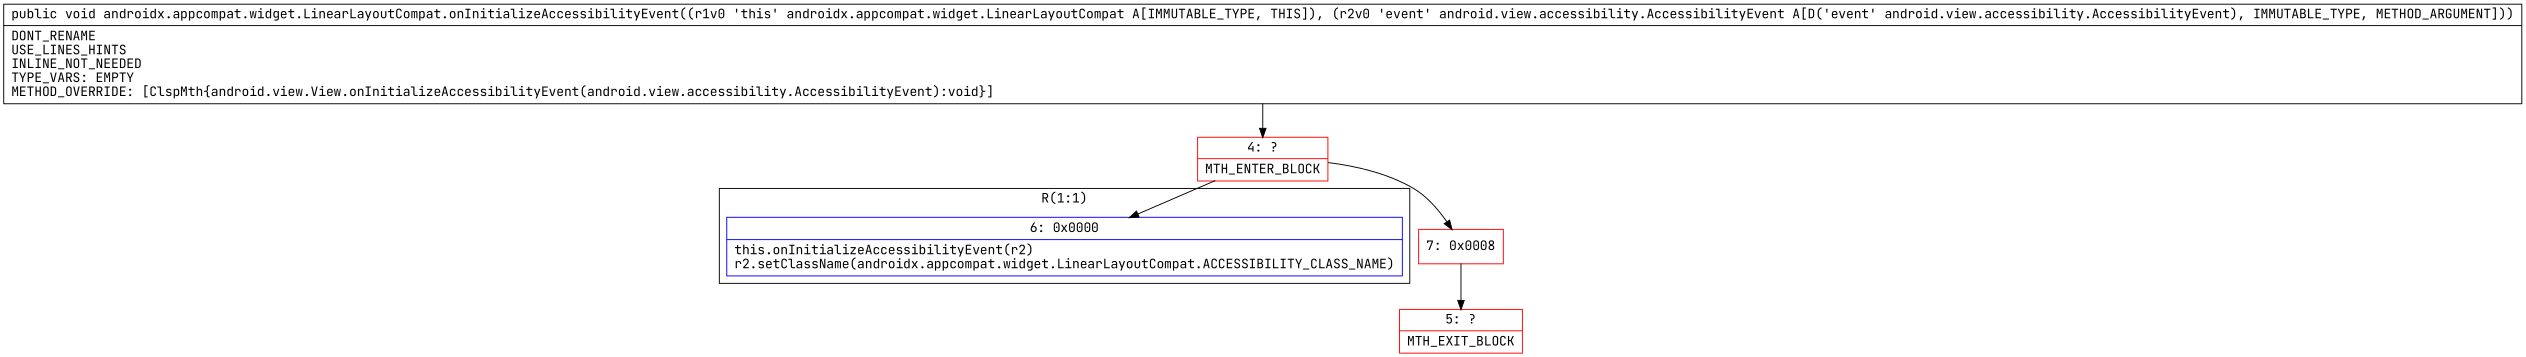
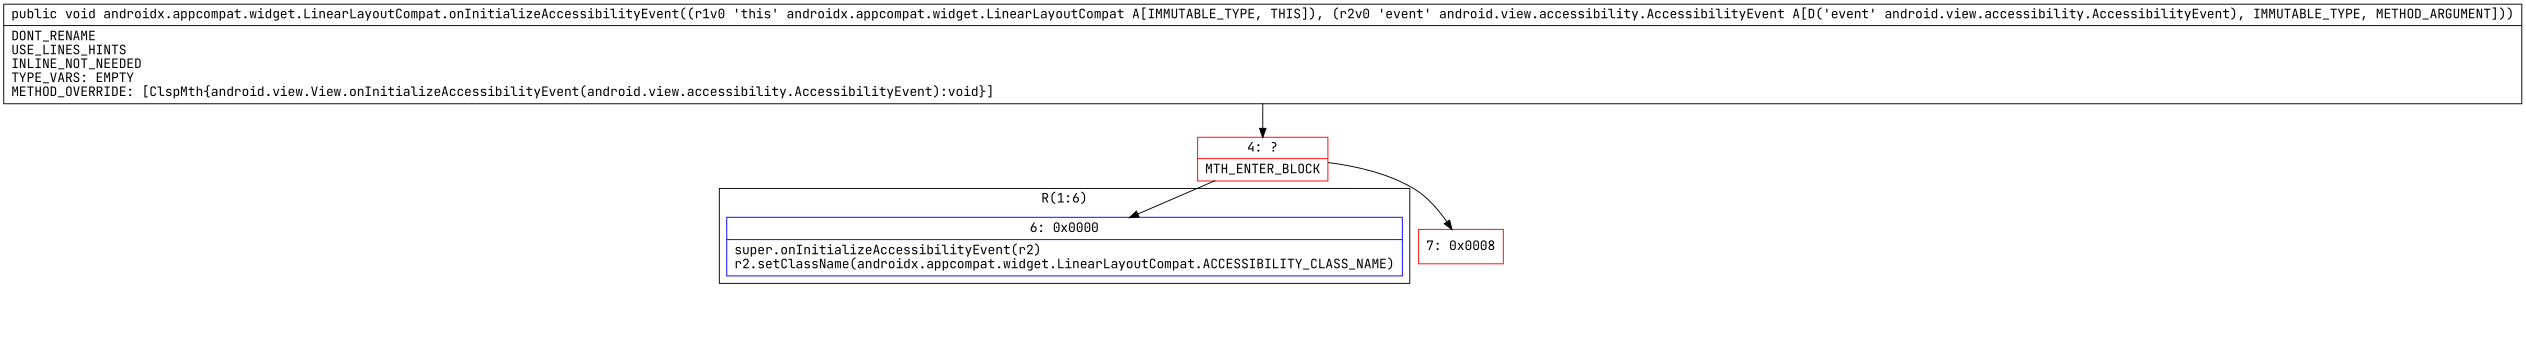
  digraph {
    fontname="JetBrains Mono"
    node [color=red fontname="JetBrains Mono" shape=record]
    edge [fontname="JetBrains Mono"]
-   n1 [color=blue label="{6\:\ 0x0000|this.onInitializeAccessibilityEvent(r2)\lr2.setClassName(androidx.appcompat.widget.LinearLayoutCompat.ACCESSIBILITY_CLASS_NAME)\l}"]
+   n1 [color=blue label="{6\:\ 0x0000|super.onInitializeAccessibilityEvent(r2)\lr2.setClassName(androidx.appcompat.widget.LinearLayoutCompat.ACCESSIBILITY_CLASS_NAME)\l}"]
    n2 [label="{7\:\ 0x0008}"]
-   n3 [label="{5\:\ ?|MTH_EXIT_BLOCK\l}"]
    n4 [label="{4\:\ ?|MTH_ENTER_BLOCK\l}"]
    n5 [label="{public void androidx.appcompat.widget.LinearLayoutCompat.onInitializeAccessibilityEvent((r1v0 'this' androidx.appcompat.widget.LinearLayoutCompat A[IMMUTABLE_TYPE, THIS]), (r2v0 'event' android.view.accessibility.AccessibilityEvent A[D('event' android.view.accessibility.AccessibilityEvent), IMMUTABLE_TYPE, METHOD_ARGUMENT]))  | DONT_RENAME\lUSE_LINES_HINTS\lINLINE_NOT_NEEDED\lTYPE_VARS: EMPTY\lMETHOD_OVERRIDE: [ClspMth\{android.view.View.onInitializeAccessibilityEvent(android.view.accessibility.AccessibilityEvent):void\}]\l}" color=""]
    subgraph cluster_1 {
-     label="R(1:1)"
+     label="R(1:6)"
      n1
    }
-   n2 -> n3
    n4 -> n1
    n4 -> n2
    n5 -> n4
  }
